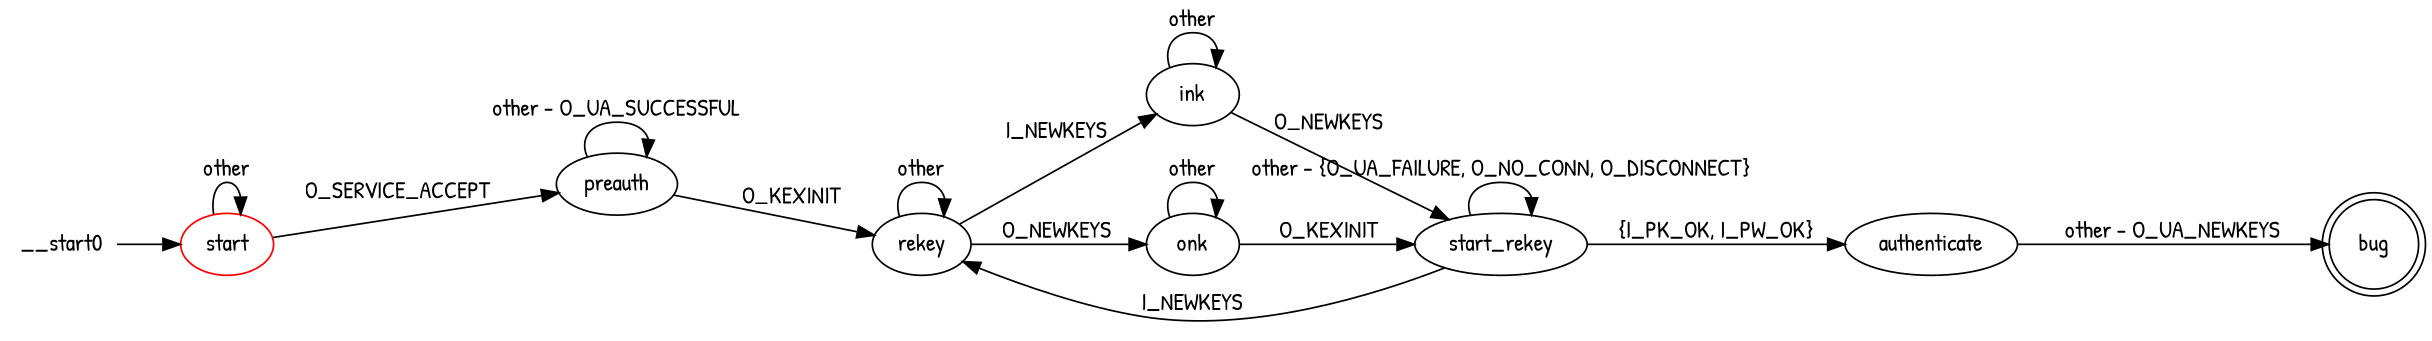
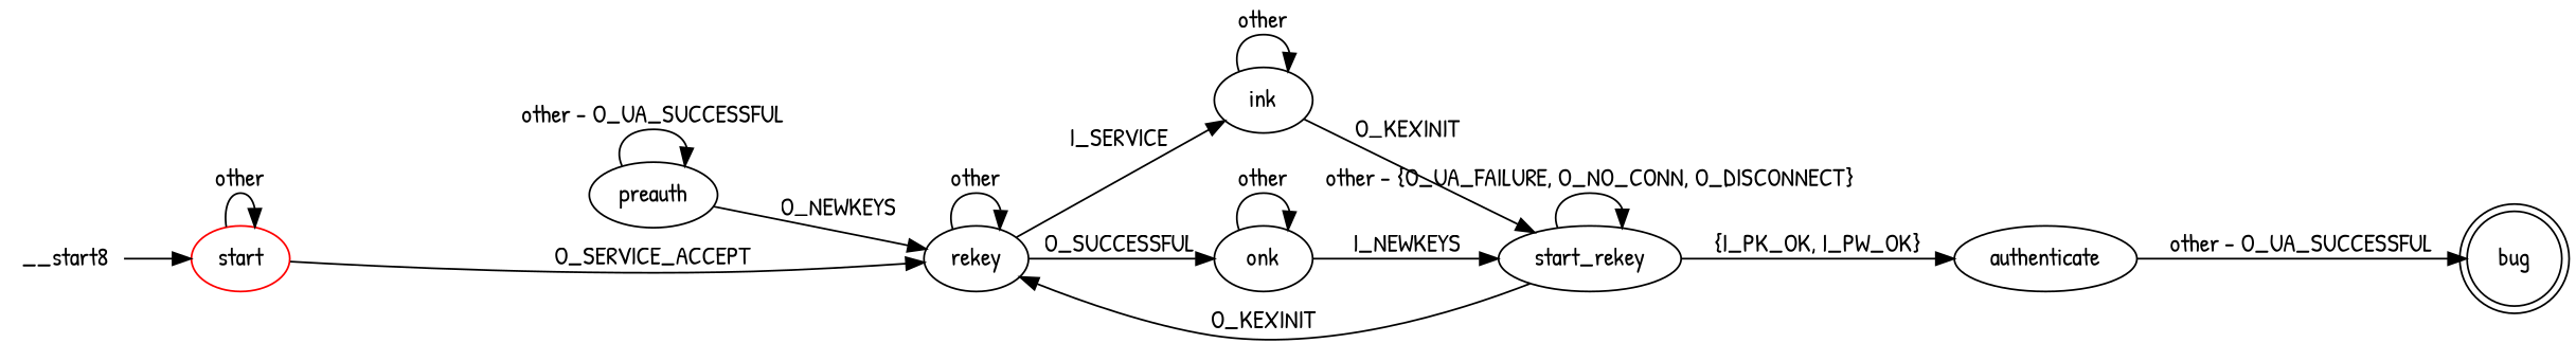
  digraph {
    fontname="Patrick Hand"
    rankdir=LR
    node [fontname="Patrick Hand"]
    edge [fontname="Patrick Hand"]
    start [color=red]
    preauth
    rekey
    bug [shape=doublecircle]
    ink
    onk
    n7 [label=start_rekey]
    authenticate
-   __start0 [height=0 shape=none width=0]
+   __start0 [height=0 shape=none width=0 label=__start8]
    start -> start [label=other]
-   start -> preauth [label=O_SERVICE_ACCEPT]
+   start -> rekey [label=O_SERVICE_ACCEPT]
    preauth -> preauth [label="other - O_UA_SUCCESSFUL"]
-   preauth -> rekey [label=O_KEXINIT]
+   preauth -> rekey [label=O_NEWKEYS]
    rekey -> rekey [label=other]
-   rekey -> ink [label=I_NEWKEYS]
-   rekey -> onk [label=O_NEWKEYS]
+   rekey -> ink [label=I_SERVICE]
+   rekey -> onk [label=O_SUCCESSFUL]
    ink -> ink [label=other]
-   ink -> n7 [label=O_NEWKEYS]
+   ink -> n7 [label=O_KEXINIT]
    onk -> onk [label=other]
-   onk -> n7 [label=O_KEXINIT]
-   n7 -> rekey [label=I_NEWKEYS]
+   onk -> n7 [label=I_NEWKEYS]
+   n7 -> rekey [label=O_KEXINIT]
    n7 -> n7 [label="other - {O_UA_FAILURE, O_NO_CONN, O_DISCONNECT}"]
    n7 -> authenticate [label="{I_PK_OK, I_PW_OK}"]
-   authenticate -> bug [label="other - O_UA_NEWKEYS"]
+   authenticate -> bug [label="other - O_UA_SUCCESSFUL"]
    __start0 -> start
  }
